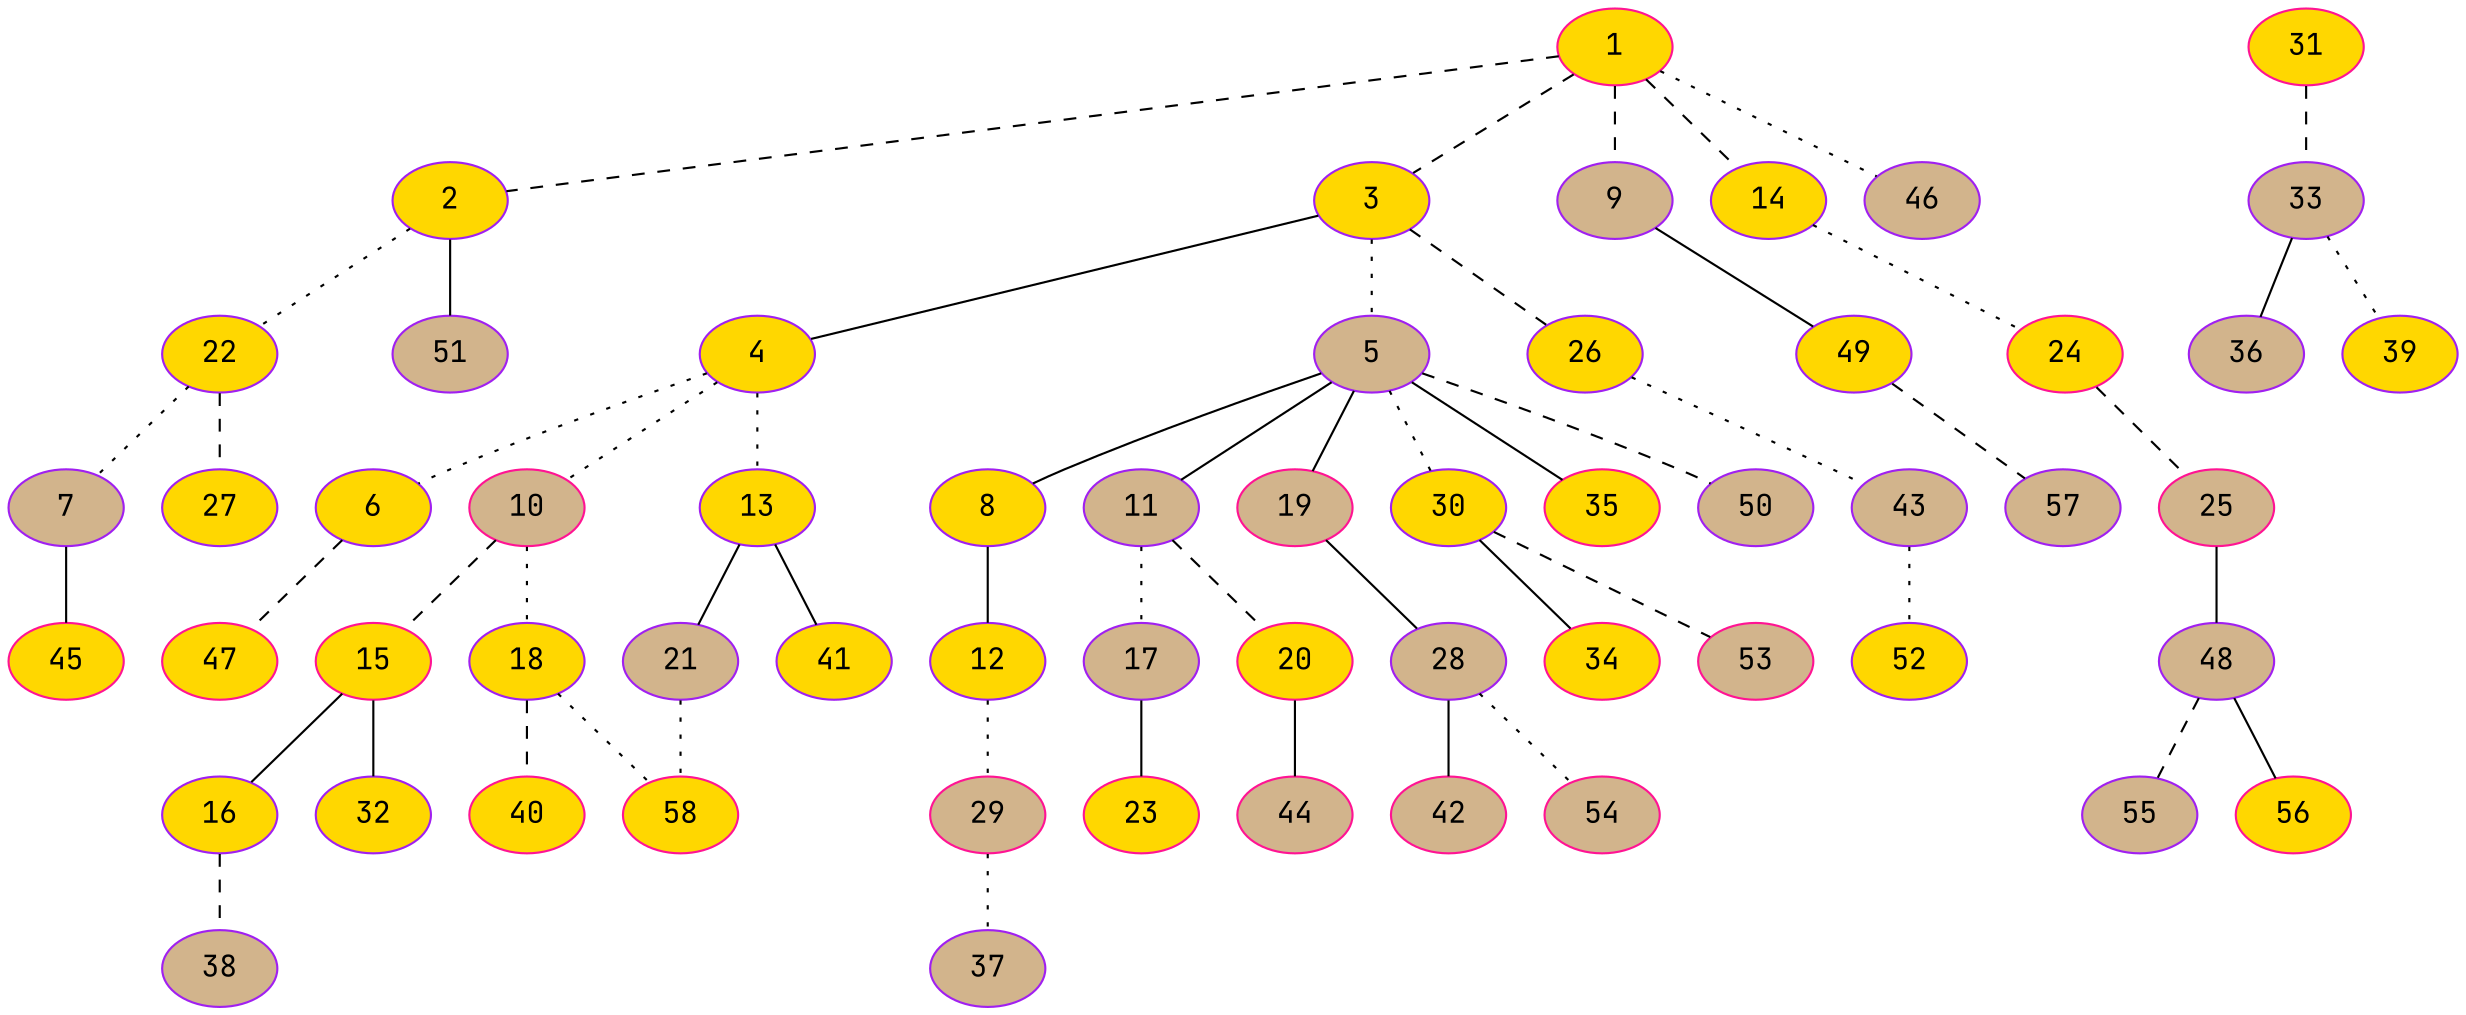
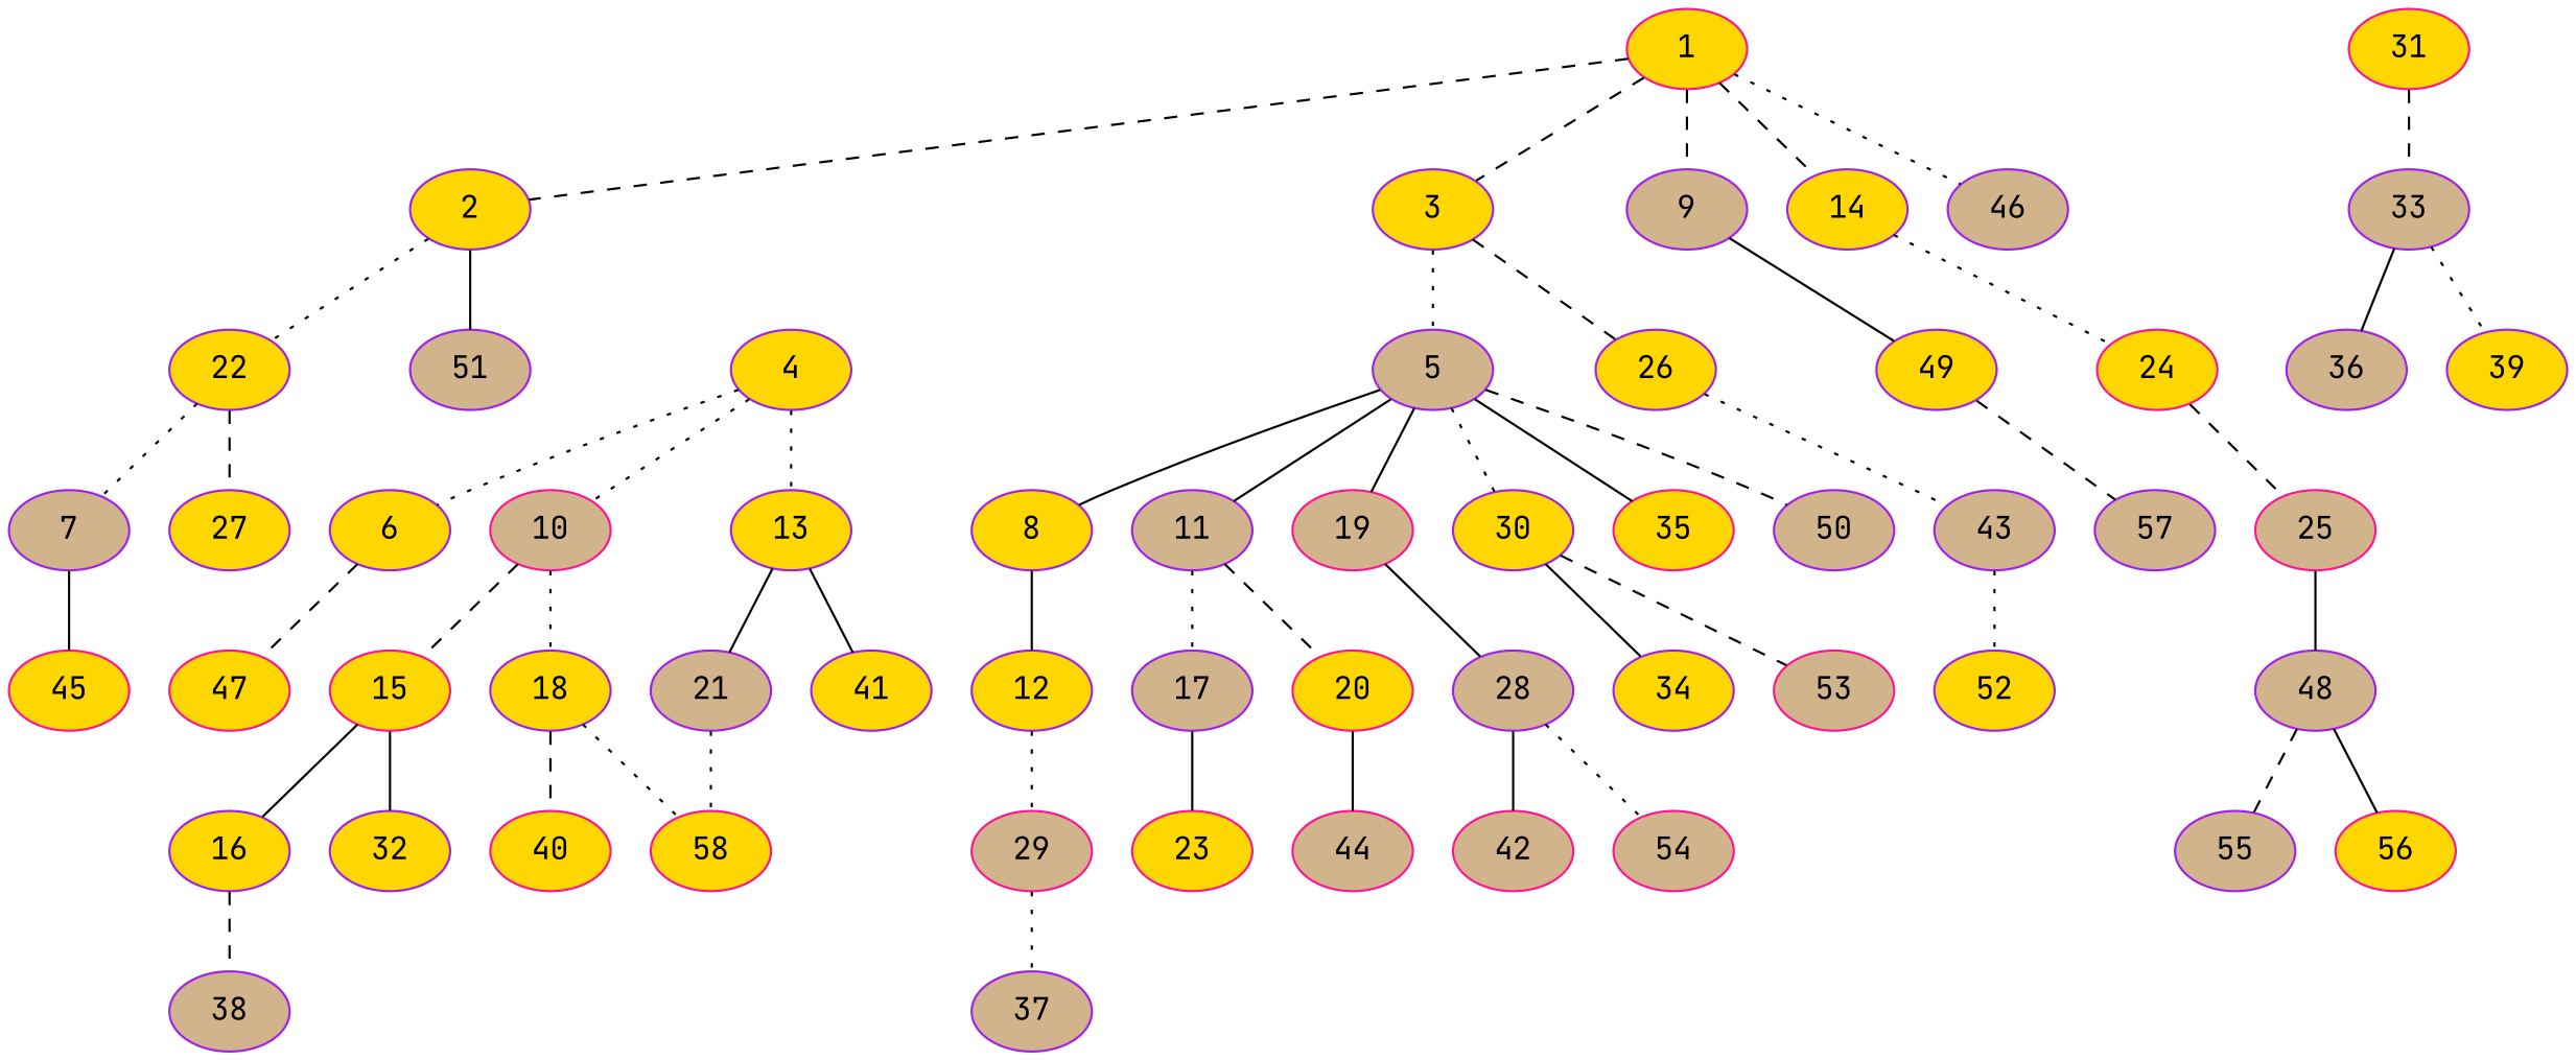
  graph {
    fontname="JetBrains Mono"
    node [color=purple fillcolor=gold fontname="JetBrains Mono" style=filled]
    edge [fontname="JetBrains Mono" style=solid weight=1.0]
    1 [color=deeppink]
    2
    3
    9 [fillcolor=tan]
    14
    46 [fillcolor=tan]
    22
    51 [fillcolor=tan]
    4
    5 [fillcolor=tan]
    26
    49
    24 [color=deeppink]
    7 [fillcolor=tan]
    27
    6
    10 [color=deeppink fillcolor=tan]
    13
    8
    11 [fillcolor=tan]
    19 [color=deeppink fillcolor=tan]
    30
    35 [color=deeppink]
    50 [fillcolor=tan]
    43 [fillcolor=tan]
    47 [color=deeppink]
    15 [color=deeppink]
    18
    21 [fillcolor=tan]
    41
    12
    17 [fillcolor=tan]
    20 [color=deeppink]
    28 [fillcolor=tan]
-   34 [color=deeppink]
+   34
    53 [color=deeppink fillcolor=tan]
    45 [color=deeppink]
    29 [color=deeppink fillcolor=tan]
    57 [fillcolor=tan]
    16
    32
    40 [color=deeppink]
    58 [color=deeppink]
    23 [color=deeppink]
    44 [color=deeppink fillcolor=tan]
    37 [fillcolor=tan]
    25 [color=deeppink fillcolor=tan]
    38 [fillcolor=tan]
    42 [color=deeppink fillcolor=tan]
    54 [color=deeppink fillcolor=tan]
    31 [color=deeppink]
    33 [fillcolor=tan]
    48 [fillcolor=tan]
    55 [fillcolor=tan]
    56 [color=deeppink]
    52
    36 [fillcolor=tan]
    39
    1 -- 2 [style=dashed]
    1 -- 3 [style=dashed]
    1 -- 9 [style=dashed]
    1 -- 14 [style=dashed]
    1 -- 46 [style=dotted]
    2 -- 22 [style=dotted]
    2 -- 51
-   3 -- 4 [weight=2.0]
    3 -- 5 [style=dotted]
    3 -- 26 [style=dashed]
    9 -- 49
    14 -- 24 [style=dotted]
    22 -- 7 [style=dotted]
    22 -- 27 [style=dashed]
    4 -- 6 [style=dotted]
    4 -- 10 [style=dotted]
    4 -- 13 [style=dotted]
    5 -- 8
    5 -- 11
    5 -- 19
    5 -- 30 [style=dotted]
    5 -- 35
    5 -- 50 [style=dashed]
    26 -- 43 [style=dotted]
    49 -- 57 [style=dashed]
    24 -- 25 [style=dashed]
    7 -- 45 [weight=2.0]
    6 -- 47 [style=dashed]
    10 -- 15 [style=dashed]
    10 -- 18 [style=dotted]
    13 -- 21
    13 -- 41
    8 -- 12 [weight=2.0]
    11 -- 17 [style=dotted]
    11 -- 20 [style=dashed]
    19 -- 28
    30 -- 34
    30 -- 53 [style=dashed]
    43 -- 52 [style=dotted]
    15 -- 16
    15 -- 32
    18 -- 40 [style=dashed]
    18 -- 58 [style=dotted]
    21 -- 58 [style=dotted]
    12 -- 29 [style=dotted]
    17 -- 23 [weight=2.0]
    20 -- 44
    28 -- 42
    28 -- 54 [style=dotted]
    29 -- 37 [style=dotted]
    16 -- 38 [style=dashed weight=2.0]
    25 -- 48
    31 -- 33 [style=dashed]
    33 -- 36
    33 -- 39 [style=dotted]
    48 -- 55 [style=dashed]
    48 -- 56
  }
